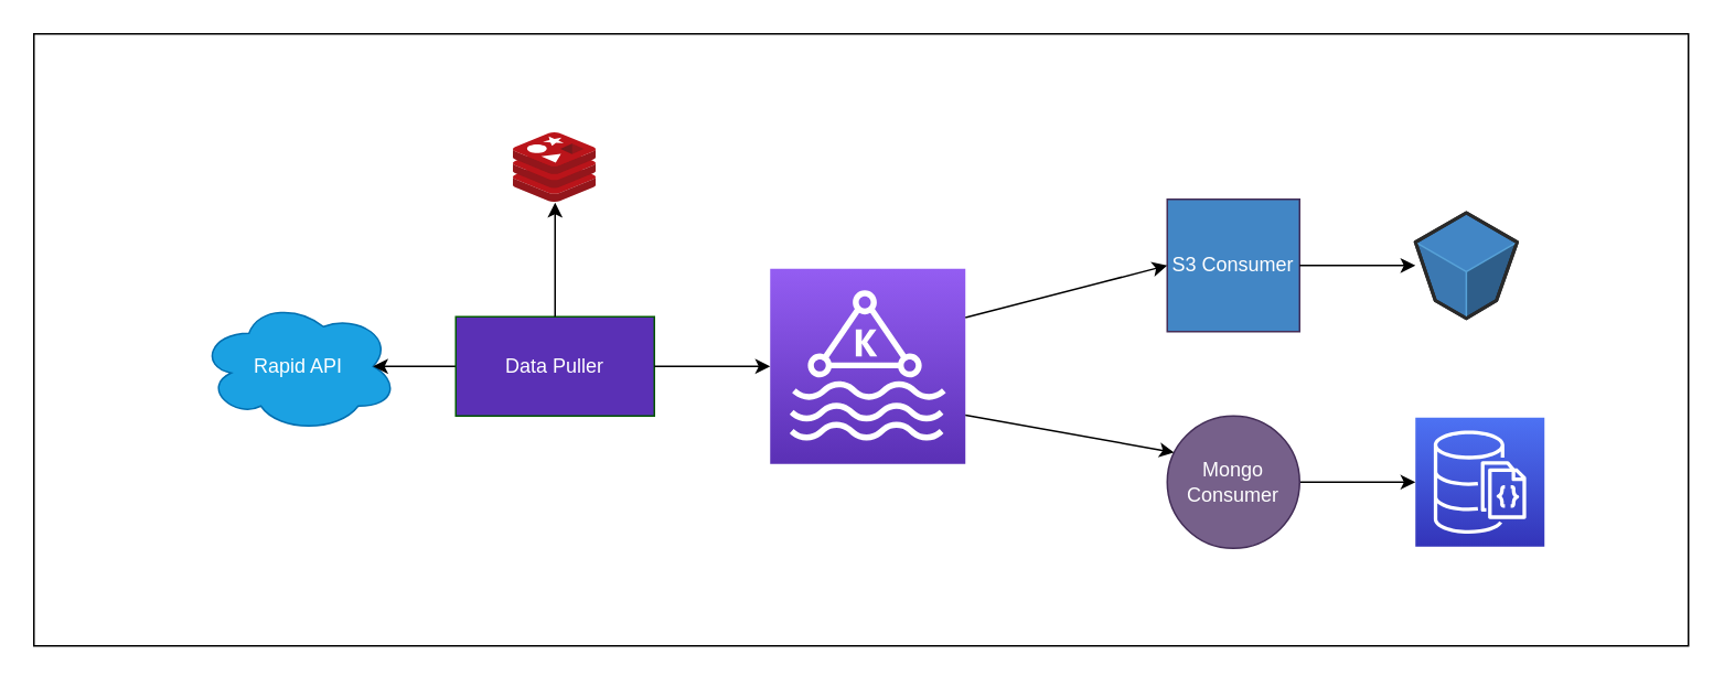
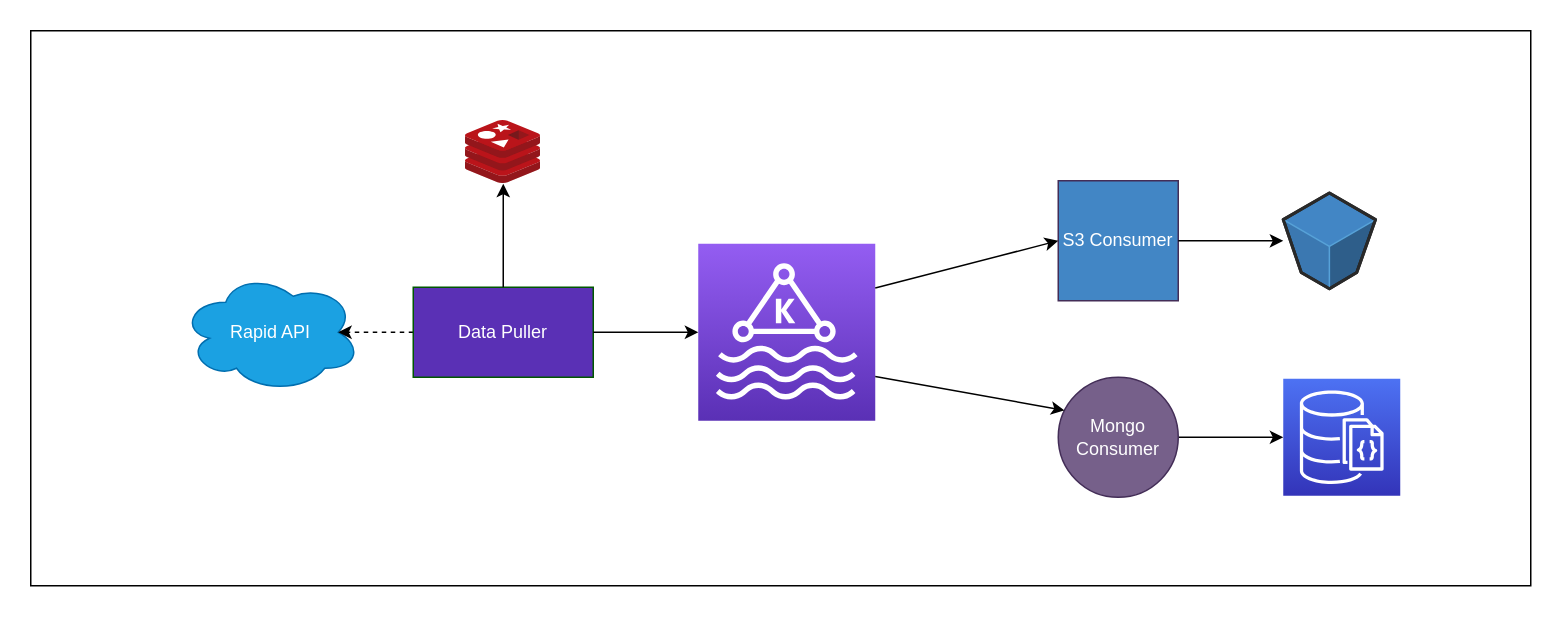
  <mxCell id="0" />
  <mxCell id="1" parent="0" />
  <mxCell id="2" value="" style="group" vertex="1" connectable="0" parent="1"><mxGeometry x="20" y="20" width="1000" height="380" as="geometry" /></mxCell>
  <mxCell id="3" value="" style="rounded=0;whiteSpace=wrap;html=1;" vertex="1" parent="2"><mxGeometry width="1000" height="370" as="geometry" /></mxCell>
  <mxCell id="4" value="" style="group" vertex="1" connectable="0" parent="2"><mxGeometry x="55" y="30" width="890" height="350" as="geometry" /></mxCell>
  <mxCell id="5" value="Rapid API" style="ellipse;shape=cloud;whiteSpace=wrap;html=1;fillColor=#1ba1e2;fontColor=#ffffff;strokeColor=#006EAF;" vertex="1" parent="4"><mxGeometry x="45" y="131" width="120" height="80" as="geometry" /></mxCell>
- <mxCell id="6" style="edgeStyle=none;html=1;entryX=0.875;entryY=0.5;entryDx=0;entryDy=0;entryPerimeter=0;" edge="1" parent="4" source="7" target="5"><mxGeometry relative="1" as="geometry" /></mxCell>
+ <mxCell id="6" style="edgeStyle=none;html=1;entryX=0.875;entryY=0.5;entryDx=0;entryDy=0;entryPerimeter=0;dashed=1;" edge="1" parent="4" source="7" target="5"><mxGeometry relative="1" as="geometry" /></mxCell>
  <mxCell id="7" value="Data Puller" style="rounded=0;whiteSpace=wrap;html=1;fillColor=#5a30b5;fontColor=#ffffff;strokeColor=#005700;" vertex="1" parent="4"><mxGeometry x="200" y="141" width="120" height="60" as="geometry" /></mxCell>
  <mxCell id="8" value="" style="sketch=0;points=[[0,0,0],[0.25,0,0],[0.5,0,0],[0.75,0,0],[1,0,0],[0,1,0],[0.25,1,0],[0.5,1,0],[0.75,1,0],[1,1,0],[0,0.25,0],[0,0.5,0],[0,0.75,0],[1,0.25,0],[1,0.5,0],[1,0.75,0]];outlineConnect=0;fontColor=#232F3E;gradientColor=#945DF2;gradientDirection=north;fillColor=#5A30B5;strokeColor=#ffffff;dashed=0;verticalLabelPosition=bottom;verticalAlign=top;align=center;html=1;fontSize=12;fontStyle=0;aspect=fixed;shape=mxgraph.aws4.resourceIcon;resIcon=mxgraph.aws4.managed_streaming_for_kafka;" vertex="1" parent="4"><mxGeometry x="390" y="112" width="118" height="118" as="geometry" /></mxCell>
  <mxCell id="9" style="edgeStyle=none;html=1;exitX=1;exitY=0.5;exitDx=0;exitDy=0;entryX=0;entryY=0.5;entryDx=0;entryDy=0;entryPerimeter=0;" edge="1" parent="4" source="7" target="8"><mxGeometry relative="1" as="geometry" /></mxCell>
  <mxCell id="10" value="" style="sketch=0;aspect=fixed;html=1;points=[];align=center;image;fontSize=12;image=img/lib/mscae/Cache_Redis_Product.svg;" vertex="1" parent="4"><mxGeometry x="235" y="30" width="50" height="42" as="geometry" /></mxCell>
  <mxCell id="11" style="edgeStyle=none;html=1;exitX=0.5;exitY=0;exitDx=0;exitDy=0;" edge="1" parent="4" source="7" target="10"><mxGeometry relative="1" as="geometry" /></mxCell>
  <mxCell id="12" value="" style="group" vertex="1" connectable="0" parent="4"><mxGeometry x="630" y="201" width="228" height="80" as="geometry" /></mxCell>
  <mxCell id="13" value="" style="sketch=0;points=[[0,0,0],[0.25,0,0],[0.5,0,0],[0.75,0,0],[1,0,0],[0,1,0],[0.25,1,0],[0.5,1,0],[0.75,1,0],[1,1,0],[0,0.25,0],[0,0.5,0],[0,0.75,0],[1,0.25,0],[1,0.5,0],[1,0.75,0]];outlineConnect=0;fontColor=#232F3E;gradientColor=#4D72F3;gradientDirection=north;fillColor=#3334B9;strokeColor=#ffffff;dashed=0;verticalLabelPosition=bottom;verticalAlign=top;align=center;html=1;fontSize=12;fontStyle=0;aspect=fixed;shape=mxgraph.aws4.resourceIcon;resIcon=mxgraph.aws4.documentdb_with_mongodb_compatibility;" vertex="1" parent="12"><mxGeometry x="150" y="1" width="78" height="78" as="geometry" /></mxCell>
  <mxCell id="14" style="edgeStyle=none;html=1;exitX=1;exitY=0.5;exitDx=0;exitDy=0;entryX=0;entryY=0.5;entryDx=0;entryDy=0;entryPerimeter=0;" edge="1" parent="12" source="15" target="13"><mxGeometry relative="1" as="geometry" /></mxCell>
  <mxCell id="15" value="Mongo Consumer" style="ellipse;whiteSpace=wrap;html=1;aspect=fixed;fillColor=#76608a;fontColor=#ffffff;strokeColor=#432D57;" vertex="1" parent="12"><mxGeometry width="80" height="80" as="geometry" /></mxCell>
  <mxCell id="16" style="edgeStyle=none;html=1;exitX=1;exitY=0.75;exitDx=0;exitDy=0;exitPerimeter=0;entryX=0;entryY=0.25;entryDx=0;entryDy=0;" edge="1" parent="4" source="8" target="15"><mxGeometry relative="1" as="geometry" /></mxCell>
  <mxCell id="17" value="" style="group" vertex="1" connectable="0" parent="4"><mxGeometry x="630" y="70" width="211.5" height="80" as="geometry" /></mxCell>
  <mxCell id="18" value="S3 Consumer" style="whiteSpace=wrap;html=1;aspect=fixed;fillColor=#4286c5;fontColor=#ffffff;strokeColor=#432D57;" vertex="1" parent="17"><mxGeometry width="80" height="80" as="geometry" /></mxCell>
  <mxCell id="19" value="" style="verticalLabelPosition=bottom;html=1;verticalAlign=top;strokeWidth=1;align=center;outlineConnect=0;dashed=0;outlineConnect=0;shape=mxgraph.aws3d.s3Bucket;fillColor=#4286c5;strokeColor=#57A2D8;aspect=fixed;" vertex="1" parent="17"><mxGeometry x="150" y="8.2" width="61.5" height="63.8" as="geometry" /></mxCell>
  <mxCell id="20" style="edgeStyle=none;html=1;exitX=1;exitY=0.5;exitDx=0;exitDy=0;" edge="1" parent="17" source="18" target="19"><mxGeometry relative="1" as="geometry" /></mxCell>
  <mxCell id="21" style="edgeStyle=none;html=1;exitX=1;exitY=0.25;exitDx=0;exitDy=0;exitPerimeter=0;entryX=0;entryY=0.5;entryDx=0;entryDy=0;" edge="1" parent="4" source="8" target="18"><mxGeometry relative="1" as="geometry" /></mxCell>
